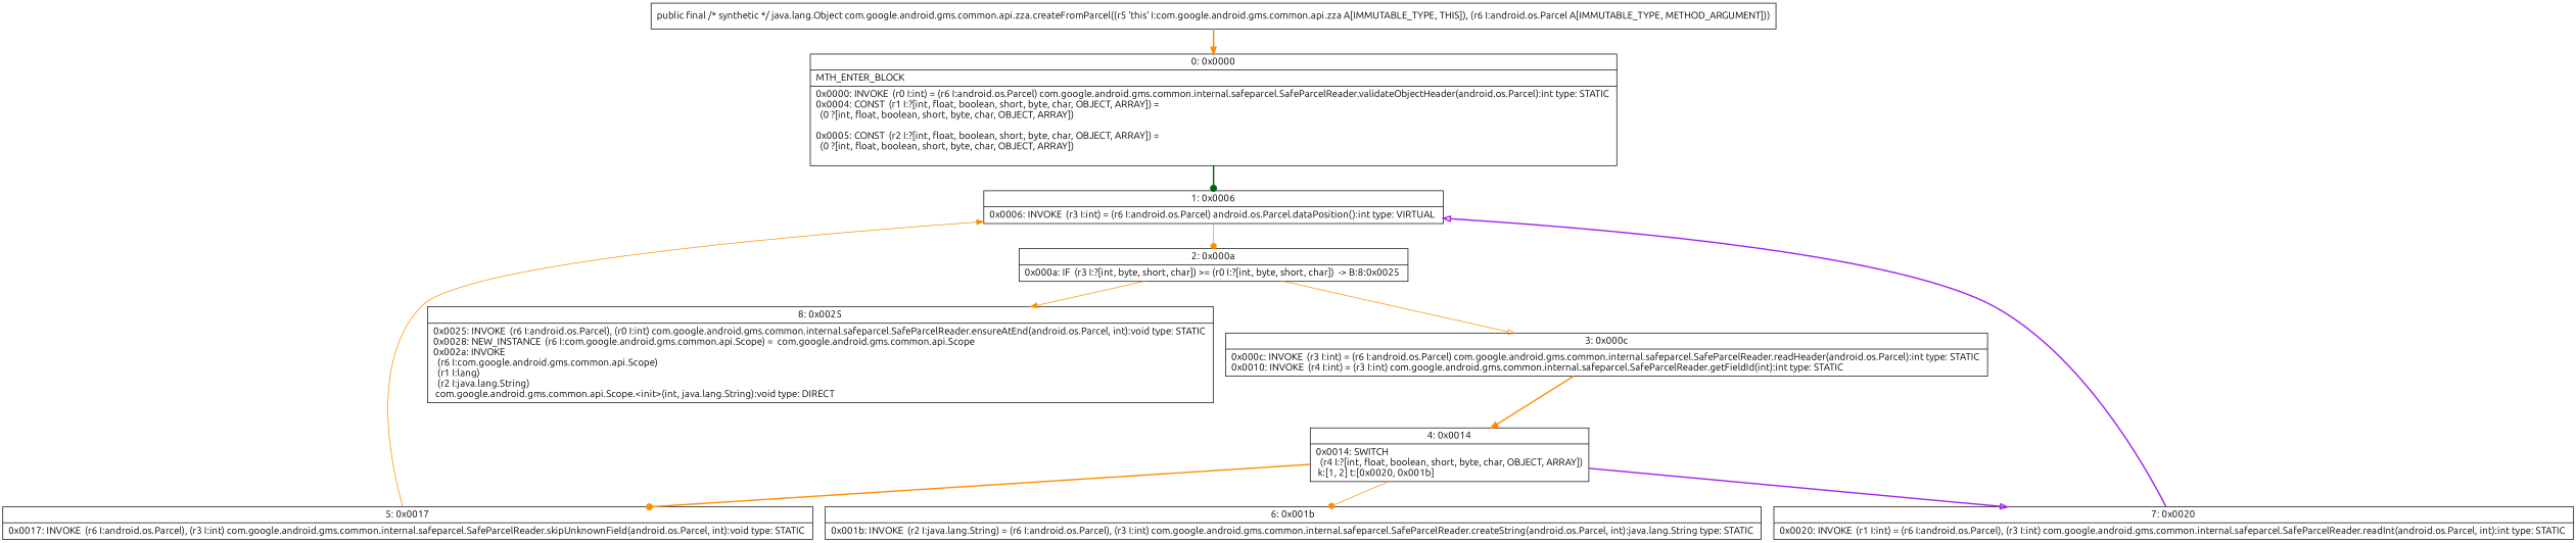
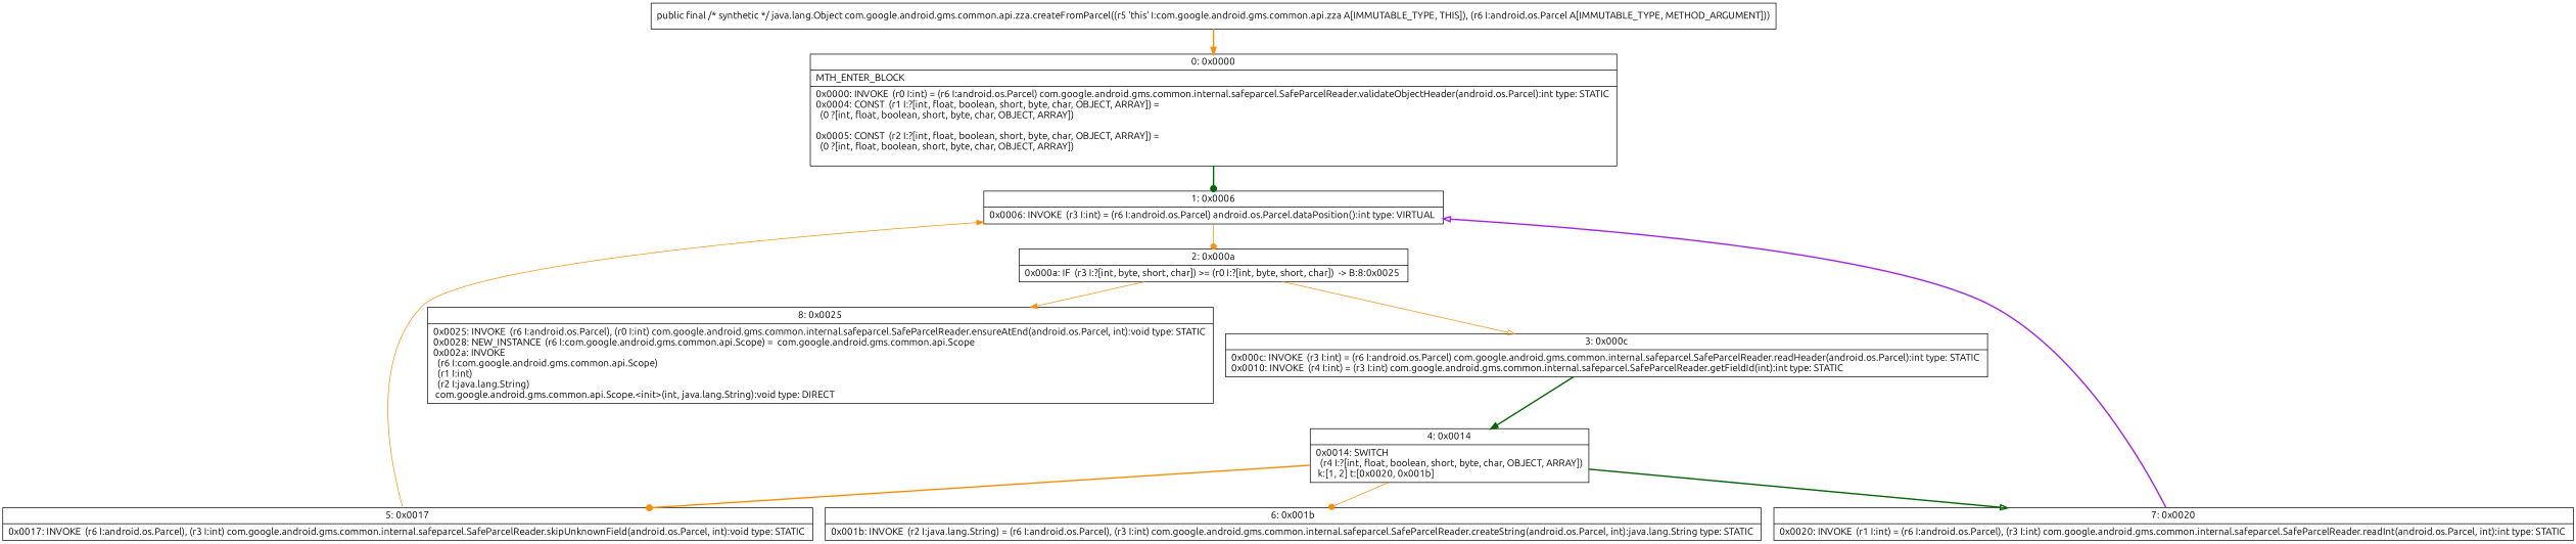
  digraph {
    fontname=Ubuntu
    node [fontname=Ubuntu shape=record]
    edge [arrowhead=dot color=darkorange fontname=Ubuntu style=bold]
    n1 [label="{0\:\ 0x0000|MTH_ENTER_BLOCK\l|0x0000: INVOKE  (r0 I:int) = (r6 I:android.os.Parcel) com.google.android.gms.common.internal.safeparcel.SafeParcelReader.validateObjectHeader(android.os.Parcel):int type: STATIC \l0x0004: CONST  (r1 I:?[int, float, boolean, short, byte, char, OBJECT, ARRAY]) = \l  (0 ?[int, float, boolean, short, byte, char, OBJECT, ARRAY])\l \l0x0005: CONST  (r2 I:?[int, float, boolean, short, byte, char, OBJECT, ARRAY]) = \l  (0 ?[int, float, boolean, short, byte, char, OBJECT, ARRAY])\l \l}"]
    n2 [label="{1\:\ 0x0006|0x0006: INVOKE  (r3 I:int) = (r6 I:android.os.Parcel) android.os.Parcel.dataPosition():int type: VIRTUAL \l}"]
    n3 [label="{2\:\ 0x000a|0x000a: IF  (r3 I:?[int, byte, short, char]) \>= (r0 I:?[int, byte, short, char])  \-\> B:8:0x0025 \l}"]
    n4 [label="{3\:\ 0x000c|0x000c: INVOKE  (r3 I:int) = (r6 I:android.os.Parcel) com.google.android.gms.common.internal.safeparcel.SafeParcelReader.readHeader(android.os.Parcel):int type: STATIC \l0x0010: INVOKE  (r4 I:int) = (r3 I:int) com.google.android.gms.common.internal.safeparcel.SafeParcelReader.getFieldId(int):int type: STATIC \l}"]
-   n5 [label="{8\:\ 0x0025|0x0025: INVOKE  (r6 I:android.os.Parcel), (r0 I:int) com.google.android.gms.common.internal.safeparcel.SafeParcelReader.ensureAtEnd(android.os.Parcel, int):void type: STATIC \l0x0028: NEW_INSTANCE  (r6 I:com.google.android.gms.common.api.Scope) =  com.google.android.gms.common.api.Scope \l0x002a: INVOKE  \l  (r6 I:com.google.android.gms.common.api.Scope)\l  (r1 I:lang)\l  (r2 I:java.lang.String)\l com.google.android.gms.common.api.Scope.\<init\>(int, java.lang.String):void type: DIRECT \l}"]
+   n5 [label="{8\:\ 0x0025|0x0025: INVOKE  (r6 I:android.os.Parcel), (r0 I:int) com.google.android.gms.common.internal.safeparcel.SafeParcelReader.ensureAtEnd(android.os.Parcel, int):void type: STATIC \l0x0028: NEW_INSTANCE  (r6 I:com.google.android.gms.common.api.Scope) =  com.google.android.gms.common.api.Scope \l0x002a: INVOKE  \l  (r6 I:com.google.android.gms.common.api.Scope)\l  (r1 I:int)\l  (r2 I:java.lang.String)\l com.google.android.gms.common.api.Scope.\<init\>(int, java.lang.String):void type: DIRECT \l}"]
    n6 [label="{4\:\ 0x0014|0x0014: SWITCH  \l  (r4 I:?[int, float, boolean, short, byte, char, OBJECT, ARRAY])\l k:[1, 2] t:[0x0020, 0x001b] \l}"]
    n7 [label="{5\:\ 0x0017|0x0017: INVOKE  (r6 I:android.os.Parcel), (r3 I:int) com.google.android.gms.common.internal.safeparcel.SafeParcelReader.skipUnknownField(android.os.Parcel, int):void type: STATIC \l}"]
    n8 [label="{6\:\ 0x001b|0x001b: INVOKE  (r2 I:java.lang.String) = (r6 I:android.os.Parcel), (r3 I:int) com.google.android.gms.common.internal.safeparcel.SafeParcelReader.createString(android.os.Parcel, int):java.lang.String type: STATIC \l}"]
    n9 [label="{7\:\ 0x0020|0x0020: INVOKE  (r1 I:int) = (r6 I:android.os.Parcel), (r3 I:int) com.google.android.gms.common.internal.safeparcel.SafeParcelReader.readInt(android.os.Parcel, int):int type: STATIC \l}"]
    n10 [label="{public final \/* synthetic *\/ java.lang.Object com.google.android.gms.common.api.zza.createFromParcel((r5 'this' I:com.google.android.gms.common.api.zza A[IMMUTABLE_TYPE, THIS]), (r6 I:android.os.Parcel A[IMMUTABLE_TYPE, METHOD_ARGUMENT])) }"]
    n1 -> n2 [color=darkgreen]
    n2 -> n3 [style=solid]
    n3 -> n4 [arrowhead=onormal style=solid]
    n3 -> n5 [arrowhead=normal style=solid]
-   n4 -> n6 [arrowhead=normal]
+   n4 -> n6 [arrowhead=normal color=darkgreen]
    n6 -> n7
    n6 -> n8 [style=solid]
-   n6 -> n9 [arrowhead=onormal color=purple]
+   n6 -> n9 [arrowhead=onormal color=darkgreen]
    n7 -> n2 [arrowhead=normal style=solid]
    n9 -> n2 [arrowhead=onormal color=purple]
    n10 -> n1 [arrowhead=normal]
  }
